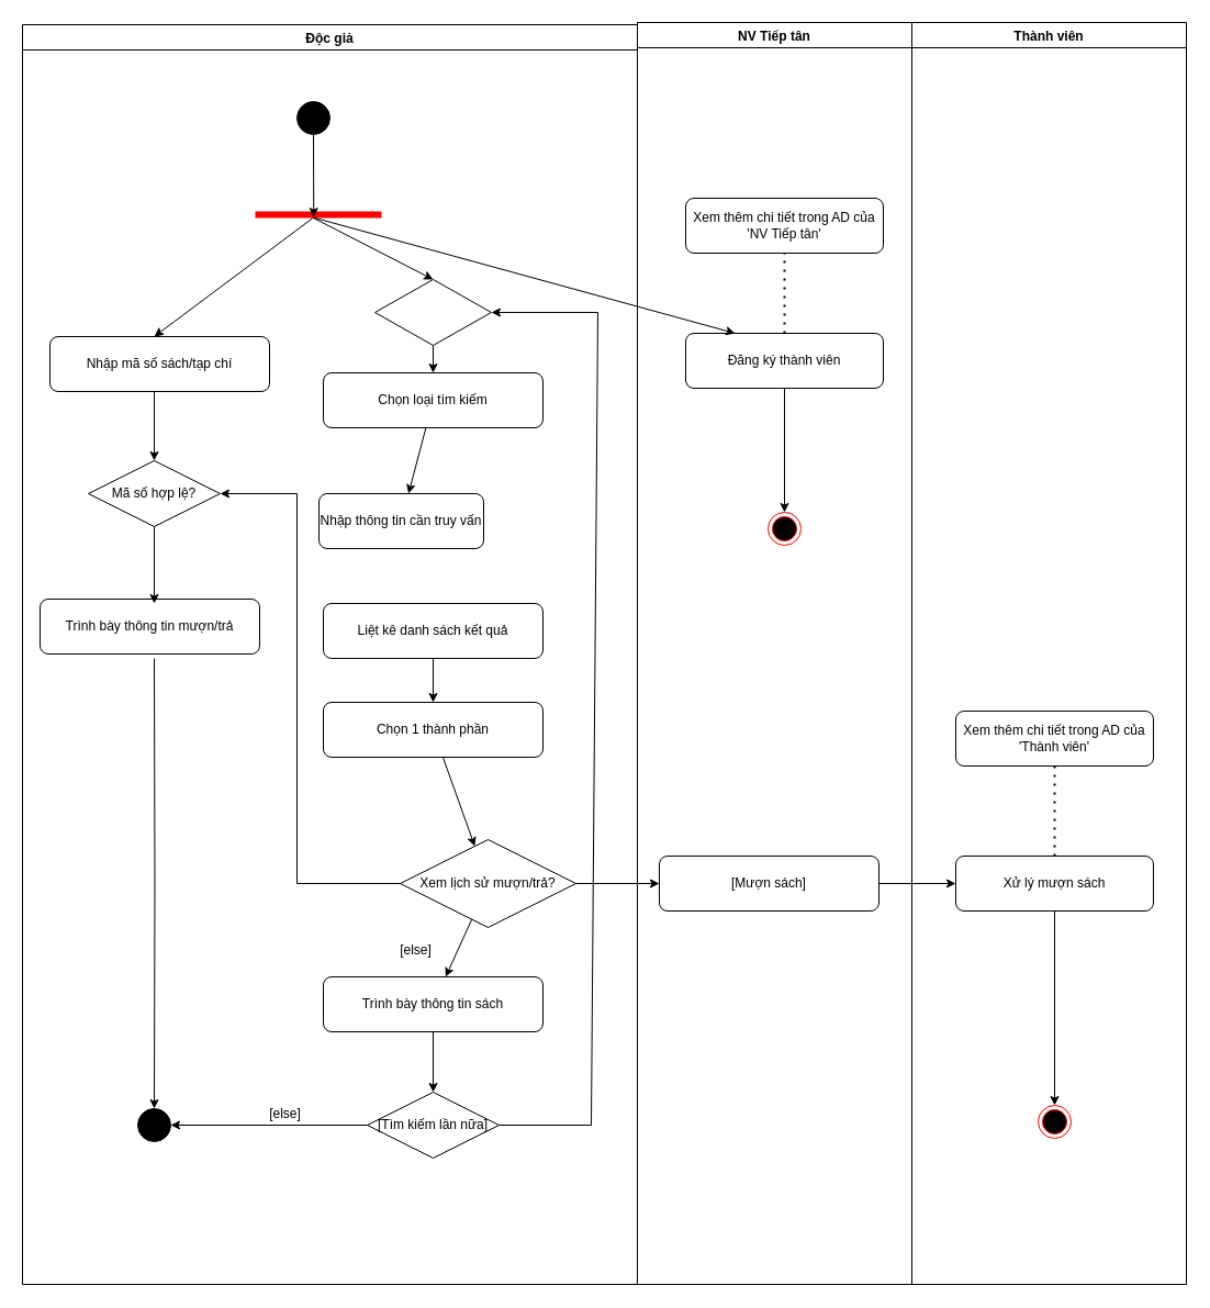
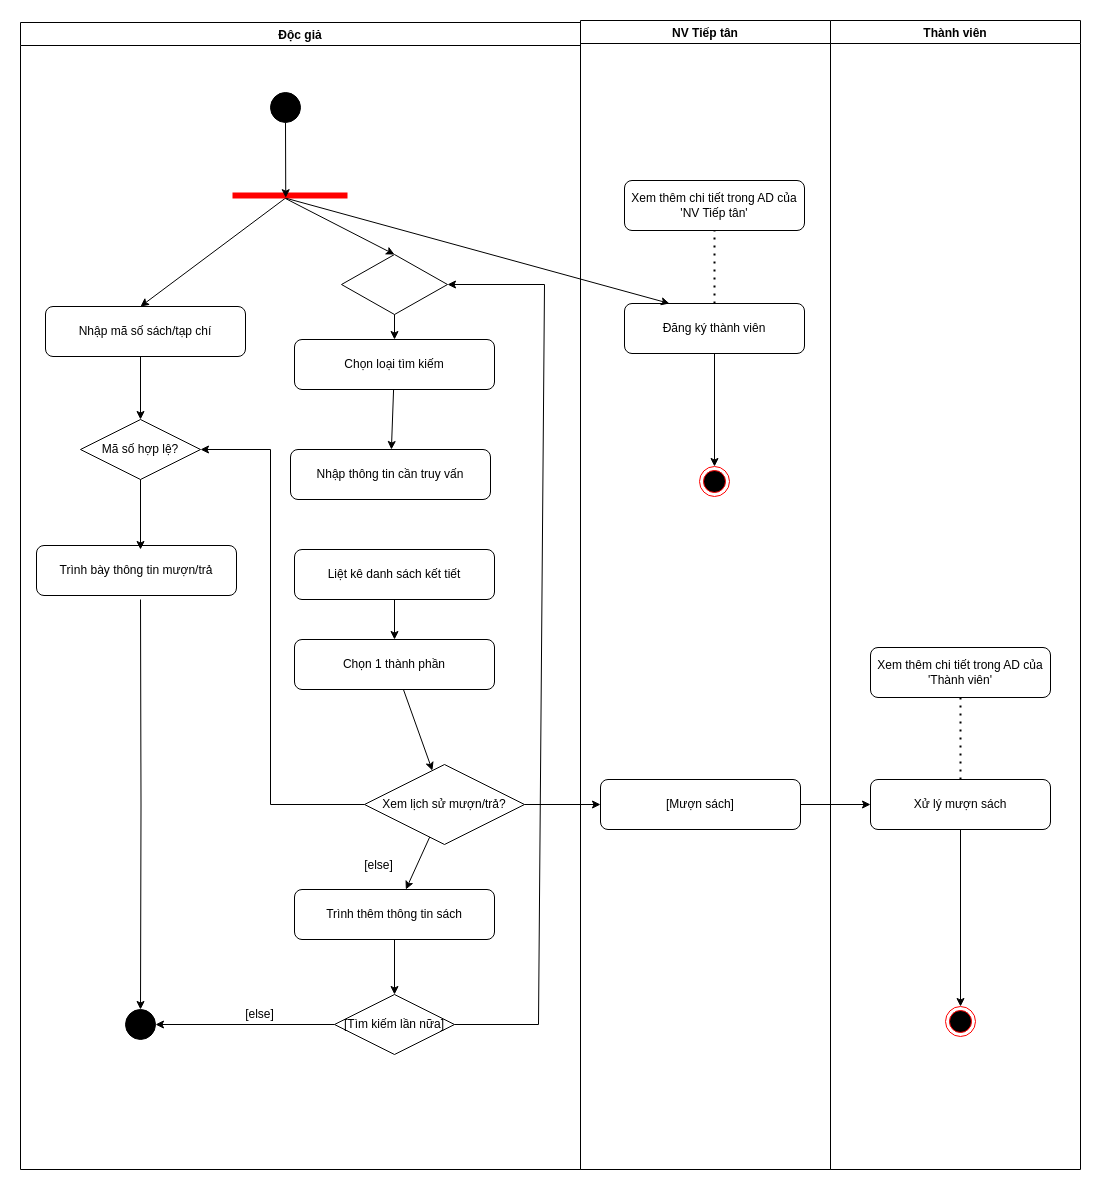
  <mxCell id="0" />
  <mxCell id="1" parent="0" />
  <mxCell id="2" value="Độc giả" style="swimlane;fontStyle=1;" parent="1" vertex="1"><mxGeometry x="20" y="22" width="560" height="1147" as="geometry" /></mxCell>
  <mxCell id="3" style="ellipse;shape=ellipse;fillColor=#000000;" parent="2" vertex="1"><mxGeometry x="250" y="70" width="30" height="30" as="geometry" /></mxCell>
  <mxCell id="4" value="Nhập mã số sách/tạp chí" style="rounded=1;whiteSpace=wrap;html=1;" parent="2" vertex="1"><mxGeometry x="25" y="284" width="200" height="50" as="geometry" /></mxCell>
  <mxCell id="5" value="Mã số hợp lệ?" style="rhombus;whiteSpace=wrap;html=1;" parent="2" vertex="1"><mxGeometry x="60" y="397" width="120" height="60" as="geometry" /></mxCell>
  <mxCell id="6" style="edgeStyle=orthogonalEdgeStyle;rounded=0;orthogonalLoop=1;jettySize=auto;html=1;entryX=0.5;entryY=0;entryDx=0;entryDy=0;" parent="2" target="15" edge="1"><mxGeometry relative="1" as="geometry"><mxPoint x="120" y="780" as="targetPoint" /><mxPoint x="120" y="577" as="sourcePoint" /></mxGeometry></mxCell>
  <mxCell id="7" value="Trình bày thông tin mượn/trả" style="rounded=1;whiteSpace=wrap;html=1;" parent="2" vertex="1"><mxGeometry x="16" y="523" width="200" height="50" as="geometry" /></mxCell>
  <mxCell id="8" value="Chọn loại tìm kiếm" style="rounded=1;whiteSpace=wrap;html=1;" parent="2" vertex="1"><mxGeometry x="274" y="317" width="200" height="50" as="geometry" /></mxCell>
- <mxCell id="9" value="Nhập thông tin cần truy vấn" style="rounded=1;whiteSpace=wrap;html=1;" parent="2" vertex="1"><mxGeometry x="270" y="427" width="150" height="50" as="geometry" /></mxCell>
- <mxCell id="10" value="Liệt kê danh sách kết quả" style="rounded=1;whiteSpace=wrap;html=1;" parent="2" vertex="1"><mxGeometry x="274" y="527" width="200" height="50" as="geometry" /></mxCell>
+ <mxCell id="9" value="Nhập thông tin cần truy vấn" style="rounded=1;whiteSpace=wrap;html=1;" parent="2" vertex="1"><mxGeometry x="270" y="427" width="200" height="50" as="geometry" /></mxCell>
+ <mxCell id="10" value="Liệt kê danh sách kết tiết" style="rounded=1;whiteSpace=wrap;html=1;" parent="2" vertex="1"><mxGeometry x="274" y="527" width="200" height="50" as="geometry" /></mxCell>
  <mxCell id="11" value="Chọn 1 thành phần" style="rounded=1;whiteSpace=wrap;html=1;" parent="2" vertex="1"><mxGeometry x="274" y="617" width="200" height="50" as="geometry" /></mxCell>
  <mxCell id="12" value="Xem lịch sử mượn/trả?" style="rhombus;whiteSpace=wrap;html=1;" parent="2" vertex="1"><mxGeometry x="344" y="742" width="160" height="80" as="geometry" /></mxCell>
  <mxCell id="13" style="edgeStyle=orthogonalEdgeStyle;rounded=0;orthogonalLoop=1;jettySize=auto;html=1;entryX=0.5;entryY=0;entryDx=0;entryDy=0;" parent="2" source="14" target="25" edge="1"><mxGeometry relative="1" as="geometry" /></mxCell>
- <mxCell id="14" value="Trình bày thông tin sách" style="rounded=1;whiteSpace=wrap;html=1;" parent="2" vertex="1"><mxGeometry x="274" y="867" width="200" height="50" as="geometry" /></mxCell>
+ <mxCell id="14" value="Trình thêm thông tin sách" style="rounded=1;whiteSpace=wrap;html=1;" parent="2" vertex="1"><mxGeometry x="274" y="867" width="200" height="50" as="geometry" /></mxCell>
  <mxCell id="15" style="ellipse;shape=doubleEllipse;fillColor=#000000;" parent="2" vertex="1"><mxGeometry x="105" y="987" width="30" height="30" as="geometry" /></mxCell>
  <mxCell id="16" style="entryX=0.5;entryY=0;entryDx=0;entryDy=0;exitX=0.461;exitY=0.76;exitDx=0;exitDy=0;exitPerimeter=0;" parent="2" source="31" edge="1"><mxGeometry relative="1" as="geometry"><mxPoint x="255" y="227" as="sourcePoint" /><mxPoint x="120" y="284" as="targetPoint" /></mxGeometry></mxCell>
  <mxCell id="17" parent="2" target="5" edge="1"><mxGeometry relative="1" as="geometry"><mxPoint x="120" y="334" as="sourcePoint" /></mxGeometry></mxCell>
  <mxCell id="18" parent="2" source="5" edge="1"><mxGeometry relative="1" as="geometry"><mxPoint x="120" y="527" as="targetPoint" /></mxGeometry></mxCell>
  <mxCell id="19" parent="2" source="8" target="9" edge="1"><mxGeometry relative="1" as="geometry" /></mxCell>
  <mxCell id="20" parent="2" source="9" target="5" edge="1" style=";"><mxGeometry relative="1" as="geometry" /></mxCell>
  <mxCell id="21" parent="2" source="10" target="11" edge="1"><mxGeometry relative="1" as="geometry" /></mxCell>
  <mxCell id="22" parent="2" source="11" target="12" edge="1"><mxGeometry relative="1" as="geometry" /></mxCell>
  <mxCell id="23" parent="2" source="12" target="14" edge="1"><mxGeometry relative="1" as="geometry" /></mxCell>
  <mxCell id="24" style="exitX=0;exitY=0.5;exitDx=0;exitDy=0;" parent="2" source="25" target="15" edge="1"><mxGeometry relative="1" as="geometry"><mxPoint x="294" y="1002" as="sourcePoint" /></mxGeometry></mxCell>
  <mxCell id="25" value="[Tìm kiếm lần nữa]" style="rhombus;whiteSpace=wrap;html=1;" parent="2" vertex="1"><mxGeometry x="314" y="972" width="120" height="60" as="geometry" /></mxCell>
  <mxCell id="26" style="edgeStyle=orthogonalEdgeStyle;rounded=0;orthogonalLoop=1;jettySize=auto;html=1;exitX=0.5;exitY=1;exitDx=0;exitDy=0;" parent="2" source="14" target="14" edge="1"><mxGeometry relative="1" as="geometry" /></mxCell>
  <mxCell id="27" value="" style="rhombus;whiteSpace=wrap;html=1;" parent="2" vertex="1"><mxGeometry x="321" y="232" width="106" height="60" as="geometry" /></mxCell>
  <mxCell id="28" value="" style="endArrow=classic;html=1;rounded=0;entryX=0.5;entryY=0;entryDx=0;entryDy=0;exitX=0.454;exitY=0.76;exitDx=0;exitDy=0;exitPerimeter=0;" parent="2" source="31" target="27" edge="1"><mxGeometry width="50" height="50" relative="1" as="geometry"><mxPoint x="390" y="182" as="sourcePoint" /><mxPoint x="520" y="647" as="targetPoint" /></mxGeometry></mxCell>
  <mxCell id="29" value="" style="endArrow=classic;html=1;rounded=0;exitX=0.5;exitY=1;exitDx=0;exitDy=0;entryX=0.5;entryY=0;entryDx=0;entryDy=0;" parent="2" source="27" target="8" edge="1"><mxGeometry width="50" height="50" relative="1" as="geometry"><mxPoint x="470" y="697" as="sourcePoint" /><mxPoint x="520" y="647" as="targetPoint" /></mxGeometry></mxCell>
  <mxCell id="30" value="" style="endArrow=classic;html=1;rounded=0;exitX=0;exitY=0.5;exitDx=0;exitDy=0;entryX=1;entryY=0.5;entryDx=0;entryDy=0;" parent="2" source="12" target="5" edge="1"><mxGeometry width="50" height="50" relative="1" as="geometry"><mxPoint x="480" y="627" as="sourcePoint" /><mxPoint x="530" y="577" as="targetPoint" /><Array as="points"><mxPoint x="250" y="782" /><mxPoint x="250" y="427" /></Array></mxGeometry></mxCell>
  <mxCell id="31" value="" style="shape=line;html=1;strokeWidth=6;strokeColor=#ff0000;" parent="2" vertex="1"><mxGeometry x="212" y="168" width="115" height="10" as="geometry" /></mxCell>
  <mxCell id="32" style="entryX=0.463;entryY=0.72;entryDx=0;entryDy=0;exitX=0.5;exitY=1;exitDx=0;exitDy=0;entryPerimeter=0;" parent="2" source="3" target="31" edge="1"><mxGeometry relative="1" as="geometry"><mxPoint x="307" y="122" as="sourcePoint" /><mxPoint x="199" y="218" as="targetPoint" /></mxGeometry></mxCell>
  <mxCell id="33" value="" style="endArrow=classic;html=1;rounded=0;entryX=1;entryY=0.5;entryDx=0;entryDy=0;exitX=1;exitY=0.5;exitDx=0;exitDy=0;" parent="2" source="25" target="27" edge="1"><mxGeometry width="50" height="50" relative="1" as="geometry"><mxPoint x="466" y="656" as="sourcePoint" /><mxPoint x="728" y="435" as="targetPoint" /><Array as="points"><mxPoint x="518" y="1002" /><mxPoint x="524" y="262" /></Array></mxGeometry></mxCell>
  <mxCell id="34" value="NV Tiếp tân" style="swimlane;fontStyle=1;" parent="1" vertex="1"><mxGeometry x="580" y="20" width="250" height="1149" as="geometry" /></mxCell>
  <mxCell id="35" value="Xem thêm chi tiết trong AD của 'NV Tiếp tân'" style="rounded=1;whiteSpace=wrap;html=1;" parent="34" vertex="1"><mxGeometry x="44" y="160" width="180" height="50" as="geometry" /></mxCell>
  <mxCell id="36" style="edgeStyle=orthogonalEdgeStyle;rounded=0;orthogonalLoop=1;jettySize=auto;html=1;entryX=0.5;entryY=0;entryDx=0;entryDy=0;" parent="34" source="37" target="39" edge="1"><mxGeometry relative="1" as="geometry" /></mxCell>
  <mxCell id="37" value="Đăng ký thành viên" style="rounded=1;whiteSpace=wrap;html=1;" parent="34" vertex="1"><mxGeometry x="44" y="283" width="180" height="50" as="geometry" /></mxCell>
  <mxCell id="38" value="[Mượn sách]" style="rounded=1;whiteSpace=wrap;html=1;" parent="34" vertex="1"><mxGeometry x="20" y="759" width="200" height="50" as="geometry" /></mxCell>
  <mxCell id="39" value="" style="ellipse;html=1;shape=endState;fillColor=#000000;strokeColor=#ff0000;" parent="34" vertex="1"><mxGeometry x="119" y="446" width="30" height="30" as="geometry" /></mxCell>
  <mxCell id="40" value="" style="endArrow=none;dashed=1;html=1;dashPattern=1 3;strokeWidth=2;rounded=0;entryX=0.5;entryY=1;entryDx=0;entryDy=0;exitX=0.5;exitY=0;exitDx=0;exitDy=0;" parent="34" source="37" target="35" edge="1"><mxGeometry width="50" height="50" relative="1" as="geometry"><mxPoint x="-94" y="658" as="sourcePoint" /><mxPoint x="-44" y="608" as="targetPoint" /></mxGeometry></mxCell>
  <mxCell id="41" value="Thành viên" style="swimlane;fontStyle=1;" parent="1" vertex="1"><mxGeometry x="830" y="20" width="250" height="1149" as="geometry" /></mxCell>
  <mxCell id="42" value="Xem thêm chi tiết trong AD của 'Thành viên'" style="rounded=1;whiteSpace=wrap;html=1;" parent="41" vertex="1"><mxGeometry x="40" y="627" width="180" height="50" as="geometry" /></mxCell>
  <mxCell id="43" value="Xử lý mượn sách" style="rounded=1;whiteSpace=wrap;html=1;" parent="41" vertex="1"><mxGeometry x="40" y="759" width="180" height="50" as="geometry" /></mxCell>
  <mxCell id="44" value="" style="ellipse;html=1;shape=endState;fillColor=#000000;strokeColor=#ff0000;" parent="41" vertex="1"><mxGeometry x="115" y="986" width="30" height="30" as="geometry" /></mxCell>
  <mxCell id="45" value="" style="endArrow=classic;html=1;rounded=0;exitX=0.5;exitY=1;exitDx=0;exitDy=0;entryX=0.5;entryY=0;entryDx=0;entryDy=0;" parent="41" source="43" target="44" edge="1"><mxGeometry width="50" height="50" relative="1" as="geometry"><mxPoint x="110" y="740" as="sourcePoint" /><mxPoint x="-80" y="610" as="targetPoint" /></mxGeometry></mxCell>
  <mxCell id="46" value="" style="endArrow=none;dashed=1;html=1;dashPattern=1 3;strokeWidth=2;rounded=0;exitX=0.5;exitY=0;exitDx=0;exitDy=0;entryX=0.5;entryY=1;entryDx=0;entryDy=0;" parent="41" source="43" target="42" edge="1"><mxGeometry width="50" height="50" relative="1" as="geometry"><mxPoint x="-344" y="658" as="sourcePoint" /><mxPoint x="-294" y="608" as="targetPoint" /></mxGeometry></mxCell>
  <mxCell id="47" parent="1" source="38" target="43" edge="1"><mxGeometry relative="1" as="geometry" /></mxCell>
  <mxCell id="48" value="" style="edgeStyle=orthogonalEdgeStyle;rounded=0;orthogonalLoop=1;jettySize=auto;html=1;" parent="1" source="12" target="38" edge="1"><mxGeometry relative="1" as="geometry" /></mxCell>
  <mxCell id="49" value="" style="endArrow=classic;html=1;rounded=0;entryX=0.25;entryY=0;entryDx=0;entryDy=0;exitX=0.461;exitY=0.76;exitDx=0;exitDy=0;exitPerimeter=0;" parent="1" source="31" target="37" edge="1"><mxGeometry width="50" height="50" relative="1" as="geometry"><mxPoint x="299" y="199" as="sourcePoint" /><mxPoint x="479" y="168" as="targetPoint" /></mxGeometry></mxCell>
  <mxCell id="50" value="[else]" style="text;html=1;align=center;verticalAlign=middle;resizable=0;points=[];autosize=1;strokeColor=none;fillColor=none;" parent="1" vertex="1"><mxGeometry x="354" y="852" width="47" height="26" as="geometry" /></mxCell>
  <mxCell id="51" value="[else]" style="text;html=1;align=center;verticalAlign=middle;resizable=0;points=[];autosize=1;strokeColor=none;fillColor=none;" parent="1" vertex="1"><mxGeometry x="235" y="1001" width="47" height="26" as="geometry" /></mxCell>
